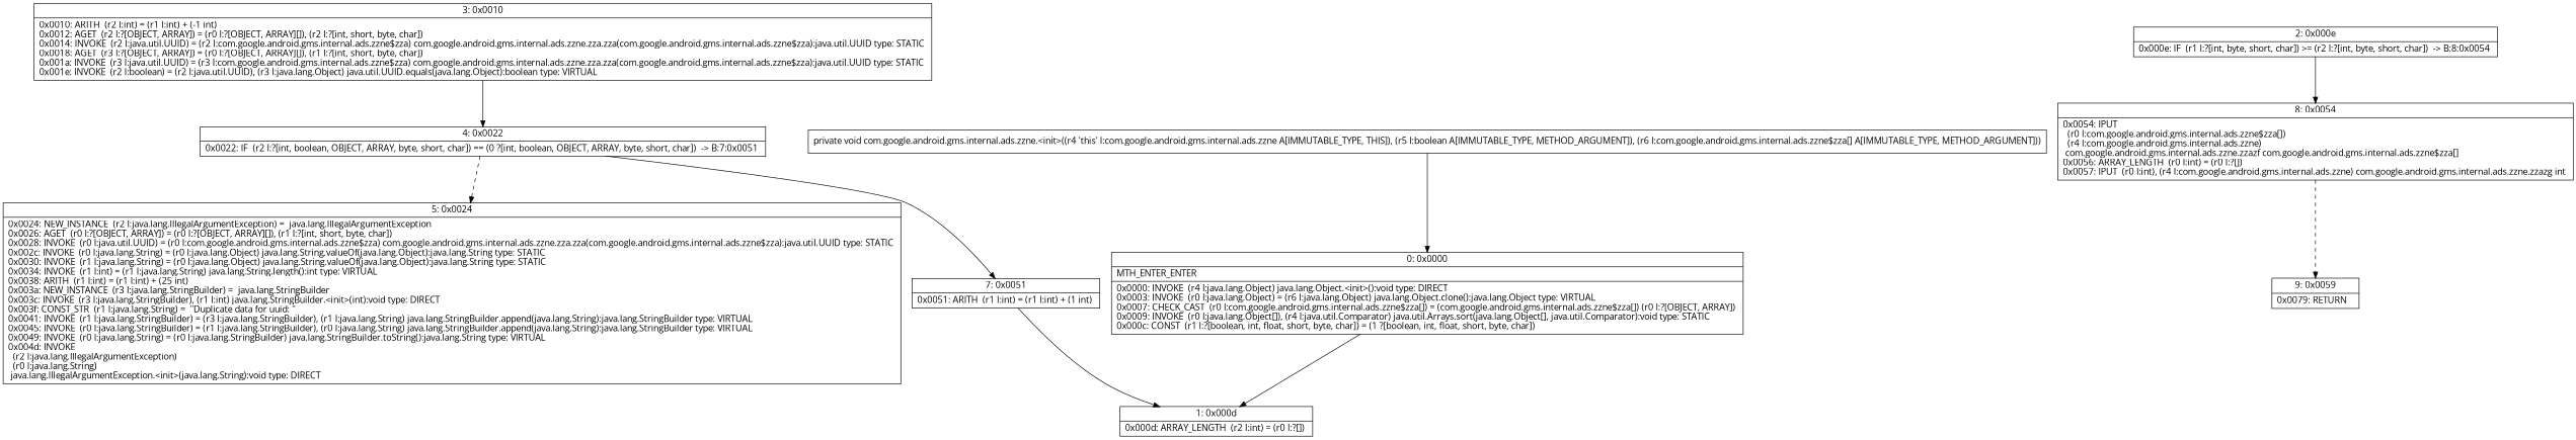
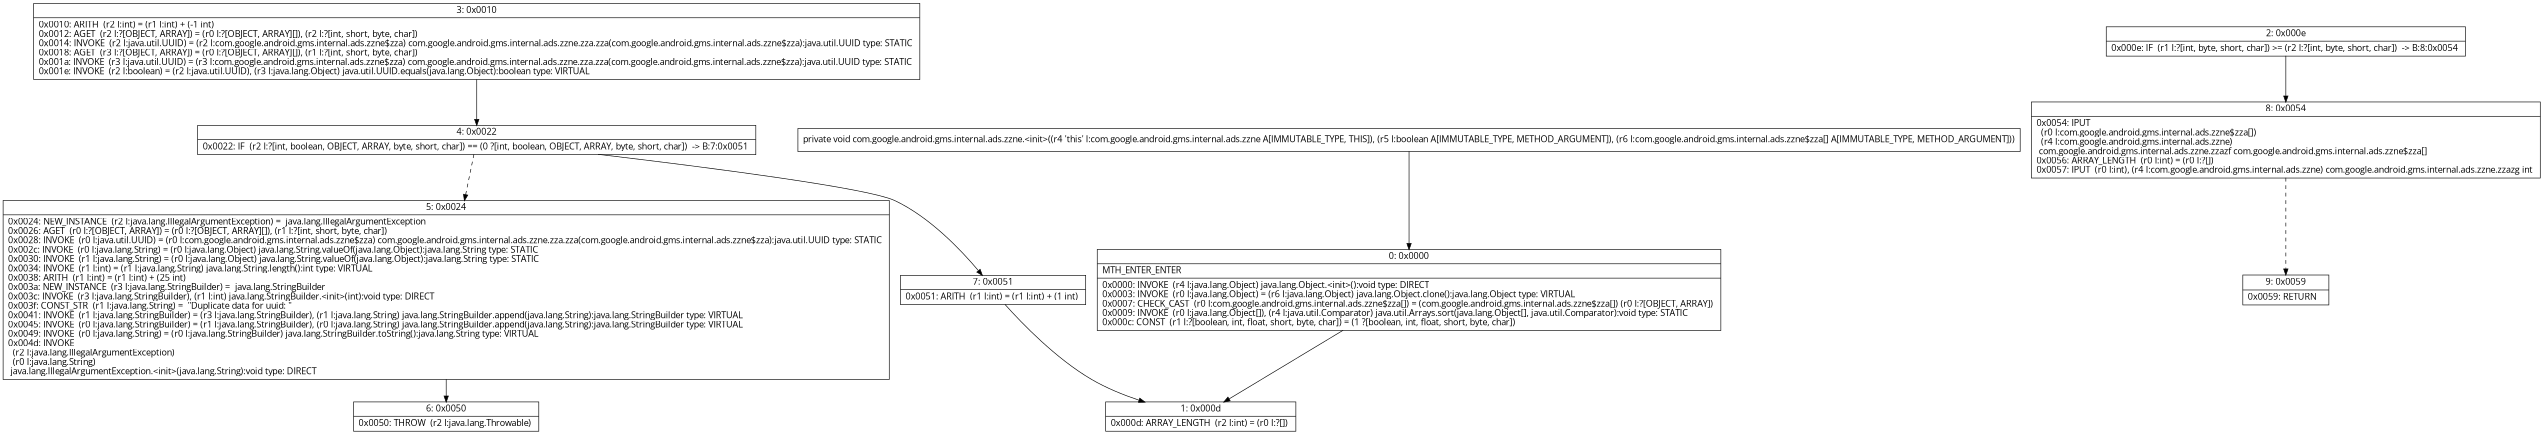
  digraph {
    fontname="Open Sans"
    node [fontname="Open Sans" shape=record]
    edge [fontname="Open Sans"]
    n1 [label="{0\:\ 0x0000|MTH_ENTER_ENTER\l|0x0000: INVOKE  (r4 I:java.lang.Object) java.lang.Object.\<init\>():void type: DIRECT \l0x0003: INVOKE  (r0 I:java.lang.Object) = (r6 I:java.lang.Object) java.lang.Object.clone():java.lang.Object type: VIRTUAL \l0x0007: CHECK_CAST  (r0 I:com.google.android.gms.internal.ads.zzne$zza[]) = (com.google.android.gms.internal.ads.zzne$zza[]) (r0 I:?[OBJECT, ARRAY]) \l0x0009: INVOKE  (r0 I:java.lang.Object[]), (r4 I:java.util.Comparator) java.util.Arrays.sort(java.lang.Object[], java.util.Comparator):void type: STATIC \l0x000c: CONST  (r1 I:?[boolean, int, float, short, byte, char]) = (1 ?[boolean, int, float, short, byte, char]) \l}"]
    n2 [label="{1\:\ 0x000d|0x000d: ARRAY_LENGTH  (r2 I:int) = (r0 I:?[]) \l}"]
    n3 [label="{2\:\ 0x000e|0x000e: IF  (r1 I:?[int, byte, short, char]) \>= (r2 I:?[int, byte, short, char])  \-\> B:8:0x0054 \l}"]
    n4 [label="{8\:\ 0x0054|0x0054: IPUT  \l  (r0 I:com.google.android.gms.internal.ads.zzne$zza[])\l  (r4 I:com.google.android.gms.internal.ads.zzne)\l com.google.android.gms.internal.ads.zzne.zzazf com.google.android.gms.internal.ads.zzne$zza[] \l0x0056: ARRAY_LENGTH  (r0 I:int) = (r0 I:?[]) \l0x0057: IPUT  (r0 I:int), (r4 I:com.google.android.gms.internal.ads.zzne) com.google.android.gms.internal.ads.zzne.zzazg int \l}"]
    n5 [label="{3\:\ 0x0010|0x0010: ARITH  (r2 I:int) = (r1 I:int) + (\-1 int) \l0x0012: AGET  (r2 I:?[OBJECT, ARRAY]) = (r0 I:?[OBJECT, ARRAY][]), (r2 I:?[int, short, byte, char]) \l0x0014: INVOKE  (r2 I:java.util.UUID) = (r2 I:com.google.android.gms.internal.ads.zzne$zza) com.google.android.gms.internal.ads.zzne.zza.zza(com.google.android.gms.internal.ads.zzne$zza):java.util.UUID type: STATIC \l0x0018: AGET  (r3 I:?[OBJECT, ARRAY]) = (r0 I:?[OBJECT, ARRAY][]), (r1 I:?[int, short, byte, char]) \l0x001a: INVOKE  (r3 I:java.util.UUID) = (r3 I:com.google.android.gms.internal.ads.zzne$zza) com.google.android.gms.internal.ads.zzne.zza.zza(com.google.android.gms.internal.ads.zzne$zza):java.util.UUID type: STATIC \l0x001e: INVOKE  (r2 I:boolean) = (r2 I:java.util.UUID), (r3 I:java.lang.Object) java.util.UUID.equals(java.lang.Object):boolean type: VIRTUAL \l}"]
    n6 [label="{4\:\ 0x0022|0x0022: IF  (r2 I:?[int, boolean, OBJECT, ARRAY, byte, short, char]) == (0 ?[int, boolean, OBJECT, ARRAY, byte, short, char])  \-\> B:7:0x0051 \l}"]
-   n7 [label="{9\:\ 0x0059|0x0079: RETURN   \l}"]
+   n7 [label="{9\:\ 0x0059|0x0059: RETURN   \l}"]
    n8 [label="{5\:\ 0x0024|0x0024: NEW_INSTANCE  (r2 I:java.lang.IllegalArgumentException) =  java.lang.IllegalArgumentException \l0x0026: AGET  (r0 I:?[OBJECT, ARRAY]) = (r0 I:?[OBJECT, ARRAY][]), (r1 I:?[int, short, byte, char]) \l0x0028: INVOKE  (r0 I:java.util.UUID) = (r0 I:com.google.android.gms.internal.ads.zzne$zza) com.google.android.gms.internal.ads.zzne.zza.zza(com.google.android.gms.internal.ads.zzne$zza):java.util.UUID type: STATIC \l0x002c: INVOKE  (r0 I:java.lang.String) = (r0 I:java.lang.Object) java.lang.String.valueOf(java.lang.Object):java.lang.String type: STATIC \l0x0030: INVOKE  (r1 I:java.lang.String) = (r0 I:java.lang.Object) java.lang.String.valueOf(java.lang.Object):java.lang.String type: STATIC \l0x0034: INVOKE  (r1 I:int) = (r1 I:java.lang.String) java.lang.String.length():int type: VIRTUAL \l0x0038: ARITH  (r1 I:int) = (r1 I:int) + (25 int) \l0x003a: NEW_INSTANCE  (r3 I:java.lang.StringBuilder) =  java.lang.StringBuilder \l0x003c: INVOKE  (r3 I:java.lang.StringBuilder), (r1 I:int) java.lang.StringBuilder.\<init\>(int):void type: DIRECT \l0x003f: CONST_STR  (r1 I:java.lang.String) =  \"Duplicate data for uuid: \" \l0x0041: INVOKE  (r1 I:java.lang.StringBuilder) = (r3 I:java.lang.StringBuilder), (r1 I:java.lang.String) java.lang.StringBuilder.append(java.lang.String):java.lang.StringBuilder type: VIRTUAL \l0x0045: INVOKE  (r0 I:java.lang.StringBuilder) = (r1 I:java.lang.StringBuilder), (r0 I:java.lang.String) java.lang.StringBuilder.append(java.lang.String):java.lang.StringBuilder type: VIRTUAL \l0x0049: INVOKE  (r0 I:java.lang.String) = (r0 I:java.lang.StringBuilder) java.lang.StringBuilder.toString():java.lang.String type: VIRTUAL \l0x004d: INVOKE  \l  (r2 I:java.lang.IllegalArgumentException)\l  (r0 I:java.lang.String)\l java.lang.IllegalArgumentException.\<init\>(java.lang.String):void type: DIRECT \l}"]
    n9 [label="{7\:\ 0x0051|0x0051: ARITH  (r1 I:int) = (r1 I:int) + (1 int) \l}"]
+   n10 [label="{6\:\ 0x0050|0x0050: THROW  (r2 I:java.lang.Throwable) \l}"]
    n11 [label="{private void com.google.android.gms.internal.ads.zzne.\<init\>((r4 'this' I:com.google.android.gms.internal.ads.zzne A[IMMUTABLE_TYPE, THIS]), (r5 I:boolean A[IMMUTABLE_TYPE, METHOD_ARGUMENT]), (r6 I:com.google.android.gms.internal.ads.zzne$zza[] A[IMMUTABLE_TYPE, METHOD_ARGUMENT])) }"]
    n1 -> n2
    n3 -> n4
    n4 -> n7 [style=dashed]
    n5 -> n6
    n6 -> n8 [style=dashed]
    n6 -> n9
+   n8 -> n10
    n9 -> n2
    n11 -> n1
  }
